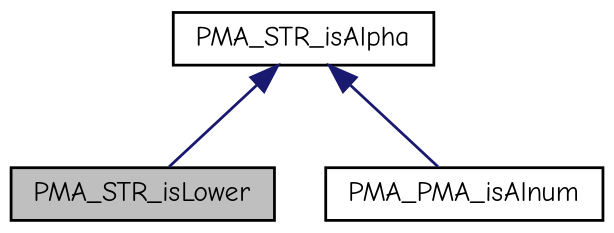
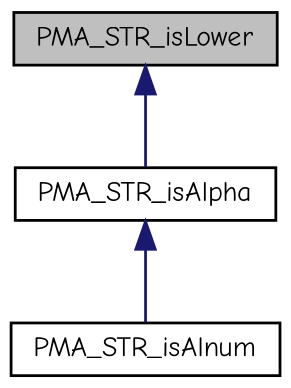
  digraph {
    fontname="Comic Neue"
    rankdir=TB
    node [color=black fillcolor=white fontname="Comic Neue" fontsize=10 shape=record style=filled]
    edge [color=midnightblue dir=back fontname="Comic Neue" fontsize=10 labelfontname=Helvetica labelfontsize=10 style=solid]
    n1 [fillcolor=grey75 fontcolor=black height=0.2 label=PMA_STR_isLower width=0.4]
    n2 [height=0.2 label=PMA_STR_isAlpha width=0.4]
-   n3 [height=0.2 label=PMA_PMA_isAlnum width=0.4]
-   n2 -> n1
+   n3 [height=0.2 label=PMA_STR_isAlnum width=0.4]
+   n1 -> n2
    n2 -> n3
  }
